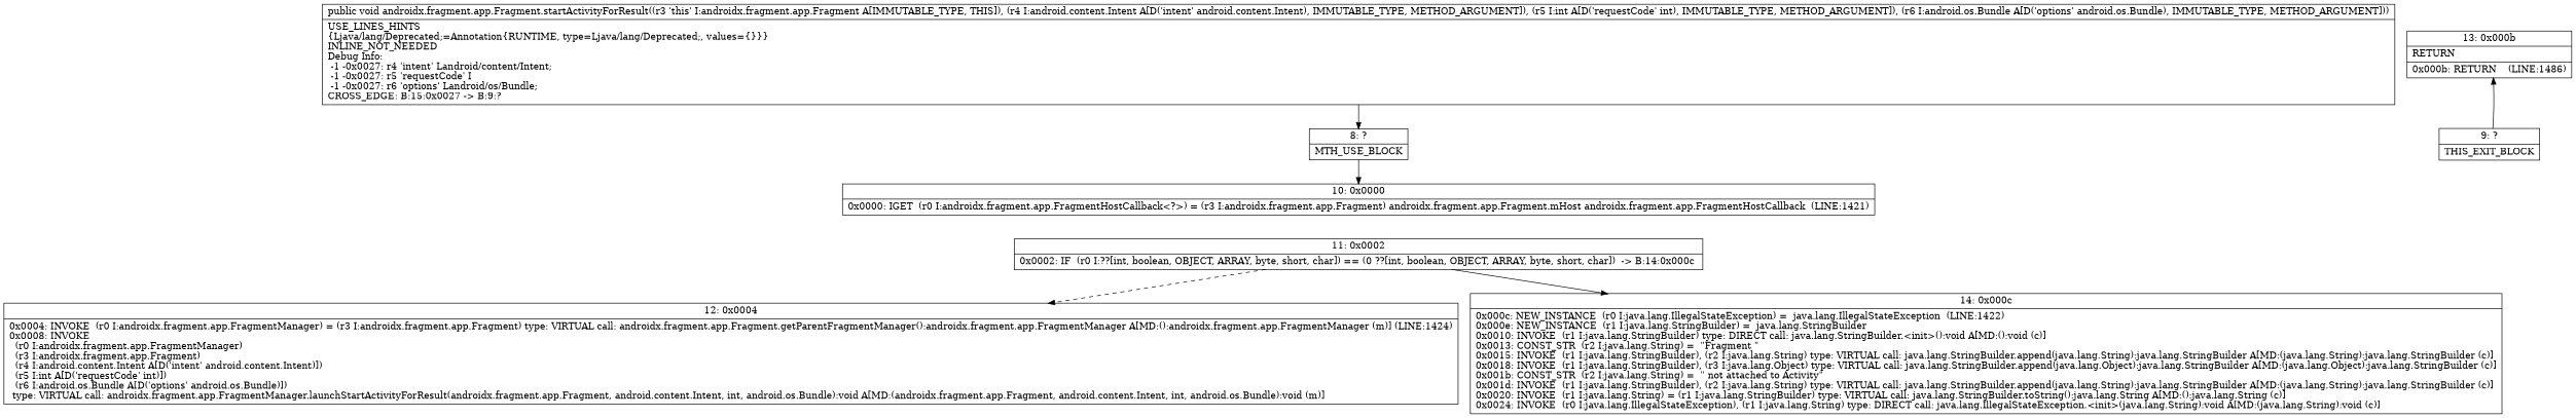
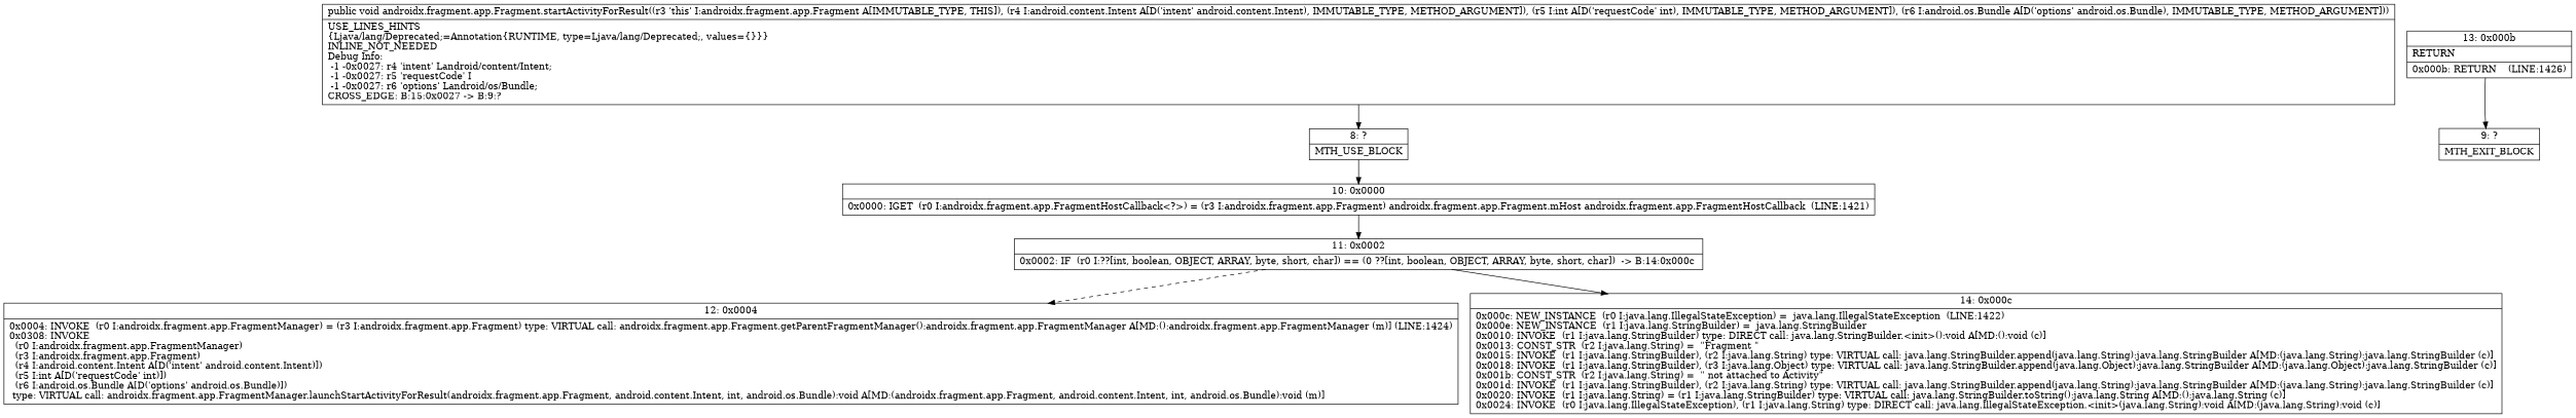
  digraph {
    node [shape=record]
    n1 [label="{8\:\ ?|MTH_USE_BLOCK\l}"]
    n2 [label="{10\:\ 0x0000|0x0000: IGET  (r0 I:androidx.fragment.app.FragmentHostCallback\<?\>) = (r3 I:androidx.fragment.app.Fragment) androidx.fragment.app.Fragment.mHost androidx.fragment.app.FragmentHostCallback  (LINE:1421)\l}"]
    n3 [label="{11\:\ 0x0002|0x0002: IF  (r0 I:??[int, boolean, OBJECT, ARRAY, byte, short, char]) == (0 ??[int, boolean, OBJECT, ARRAY, byte, short, char])  \-\> B:14:0x000c \l}"]
-   n4 [label="{12\:\ 0x0004|0x0004: INVOKE  (r0 I:androidx.fragment.app.FragmentManager) = (r3 I:androidx.fragment.app.Fragment) type: VIRTUAL call: androidx.fragment.app.Fragment.getParentFragmentManager():androidx.fragment.app.FragmentManager A[MD:():androidx.fragment.app.FragmentManager (m)] (LINE:1424)\l0x0008: INVOKE  \l  (r0 I:androidx.fragment.app.FragmentManager)\l  (r3 I:androidx.fragment.app.Fragment)\l  (r4 I:android.content.Intent A[D('intent' android.content.Intent)])\l  (r5 I:int A[D('requestCode' int)])\l  (r6 I:android.os.Bundle A[D('options' android.os.Bundle)])\l type: VIRTUAL call: androidx.fragment.app.FragmentManager.launchStartActivityForResult(androidx.fragment.app.Fragment, android.content.Intent, int, android.os.Bundle):void A[MD:(androidx.fragment.app.Fragment, android.content.Intent, int, android.os.Bundle):void (m)]\l}"]
+   n4 [label="{12\:\ 0x0004|0x0004: INVOKE  (r0 I:androidx.fragment.app.FragmentManager) = (r3 I:androidx.fragment.app.Fragment) type: VIRTUAL call: androidx.fragment.app.Fragment.getParentFragmentManager():androidx.fragment.app.FragmentManager A[MD:():androidx.fragment.app.FragmentManager (m)] (LINE:1424)\l0x0308: INVOKE  \l  (r0 I:androidx.fragment.app.FragmentManager)\l  (r3 I:androidx.fragment.app.Fragment)\l  (r4 I:android.content.Intent A[D('intent' android.content.Intent)])\l  (r5 I:int A[D('requestCode' int)])\l  (r6 I:android.os.Bundle A[D('options' android.os.Bundle)])\l type: VIRTUAL call: androidx.fragment.app.FragmentManager.launchStartActivityForResult(androidx.fragment.app.Fragment, android.content.Intent, int, android.os.Bundle):void A[MD:(androidx.fragment.app.Fragment, android.content.Intent, int, android.os.Bundle):void (m)]\l}"]
    n5 [label="{14\:\ 0x000c|0x000c: NEW_INSTANCE  (r0 I:java.lang.IllegalStateException) =  java.lang.IllegalStateException  (LINE:1422)\l0x000e: NEW_INSTANCE  (r1 I:java.lang.StringBuilder) =  java.lang.StringBuilder \l0x0010: INVOKE  (r1 I:java.lang.StringBuilder) type: DIRECT call: java.lang.StringBuilder.\<init\>():void A[MD:():void (c)]\l0x0013: CONST_STR  (r2 I:java.lang.String) =  \"Fragment \" \l0x0015: INVOKE  (r1 I:java.lang.StringBuilder), (r2 I:java.lang.String) type: VIRTUAL call: java.lang.StringBuilder.append(java.lang.String):java.lang.StringBuilder A[MD:(java.lang.String):java.lang.StringBuilder (c)]\l0x0018: INVOKE  (r1 I:java.lang.StringBuilder), (r3 I:java.lang.Object) type: VIRTUAL call: java.lang.StringBuilder.append(java.lang.Object):java.lang.StringBuilder A[MD:(java.lang.Object):java.lang.StringBuilder (c)]\l0x001b: CONST_STR  (r2 I:java.lang.String) =  \" not attached to Activity\" \l0x001d: INVOKE  (r1 I:java.lang.StringBuilder), (r2 I:java.lang.String) type: VIRTUAL call: java.lang.StringBuilder.append(java.lang.String):java.lang.StringBuilder A[MD:(java.lang.String):java.lang.StringBuilder (c)]\l0x0020: INVOKE  (r1 I:java.lang.String) = (r1 I:java.lang.StringBuilder) type: VIRTUAL call: java.lang.StringBuilder.toString():java.lang.String A[MD:():java.lang.String (c)]\l0x0024: INVOKE  (r0 I:java.lang.IllegalStateException), (r1 I:java.lang.String) type: DIRECT call: java.lang.IllegalStateException.\<init\>(java.lang.String):void A[MD:(java.lang.String):void (c)]\l}"]
-   n6 [label="{13\:\ 0x000b|RETURN\l|0x000b: RETURN    (LINE:1486)\l}"]
-   n7 [label="{9\:\ ?|THIS_EXIT_BLOCK\l}"]
+   n6 [label="{13\:\ 0x000b|RETURN\l|0x000b: RETURN    (LINE:1426)\l}"]
+   n7 [label="{9\:\ ?|MTH_EXIT_BLOCK\l}"]
    n8 [label="{public void androidx.fragment.app.Fragment.startActivityForResult((r3 'this' I:androidx.fragment.app.Fragment A[IMMUTABLE_TYPE, THIS]), (r4 I:android.content.Intent A[D('intent' android.content.Intent), IMMUTABLE_TYPE, METHOD_ARGUMENT]), (r5 I:int A[D('requestCode' int), IMMUTABLE_TYPE, METHOD_ARGUMENT]), (r6 I:android.os.Bundle A[D('options' android.os.Bundle), IMMUTABLE_TYPE, METHOD_ARGUMENT]))  | USE_LINES_HINTS\l\{Ljava\/lang\/Deprecated;=Annotation\{RUNTIME, type=Ljava\/lang\/Deprecated;, values=\{\}\}\}\lINLINE_NOT_NEEDED\lDebug Info:\l  \-1 \-0x0027: r4 'intent' Landroid\/content\/Intent;\l  \-1 \-0x0027: r5 'requestCode' I\l  \-1 \-0x0027: r6 'options' Landroid\/os\/Bundle;\lCROSS_EDGE: B:15:0x0027 \-\> B:9:?\l}"]
    n1 -> n2
+   n2 -> n3
    n3 -> n4 [style=dashed]
    n3 -> n5
-   n7 -> n6
+   n6 -> n7
    n8 -> n1
  }
